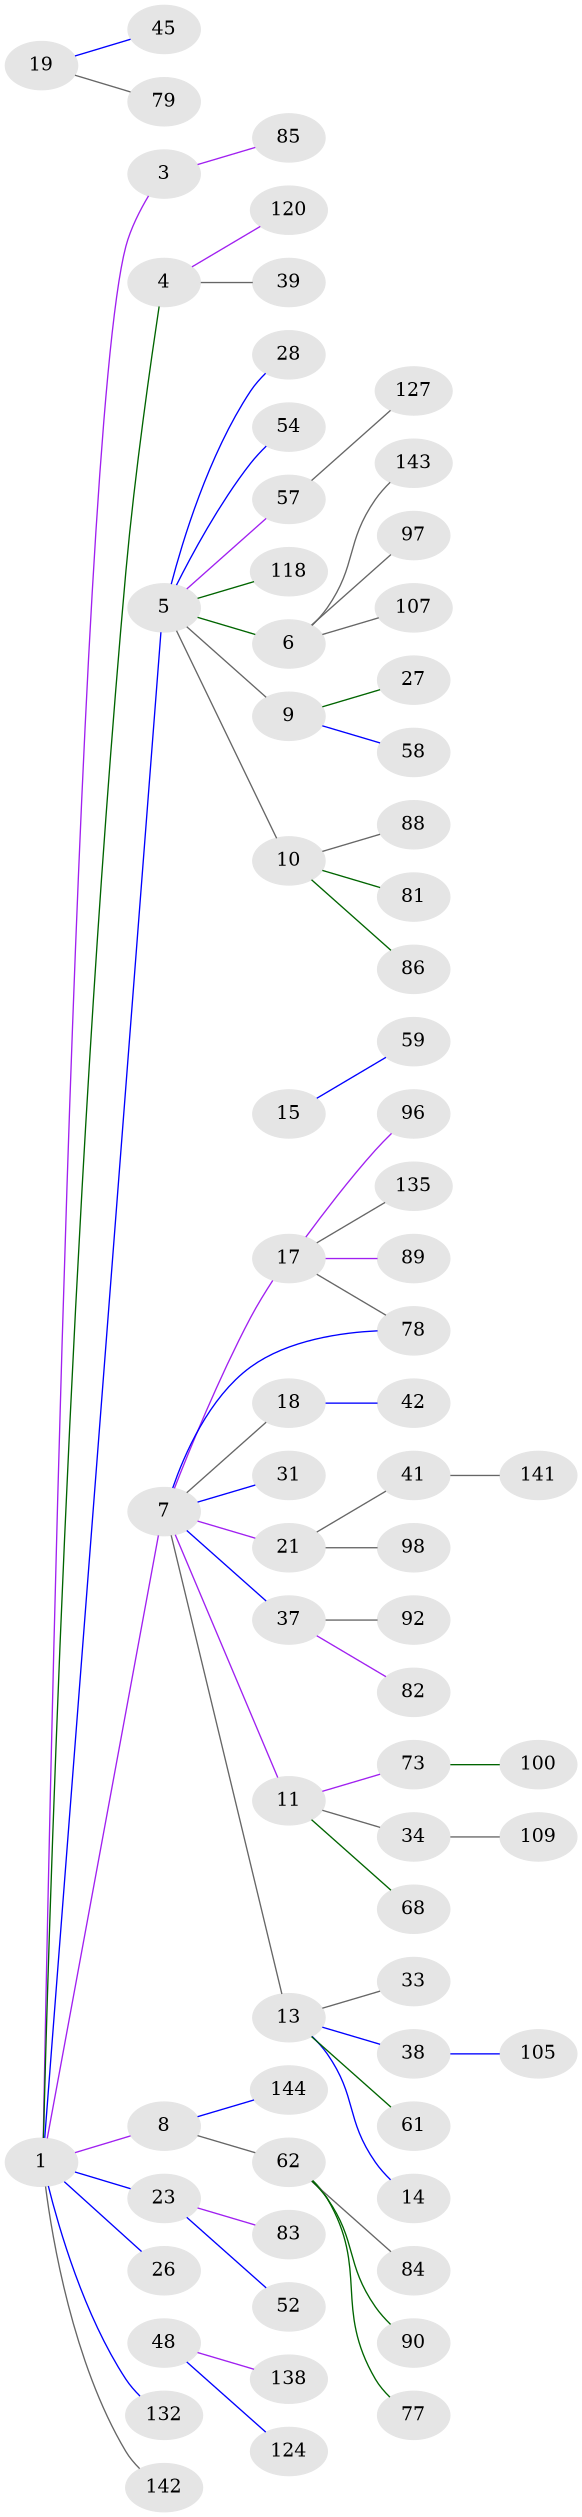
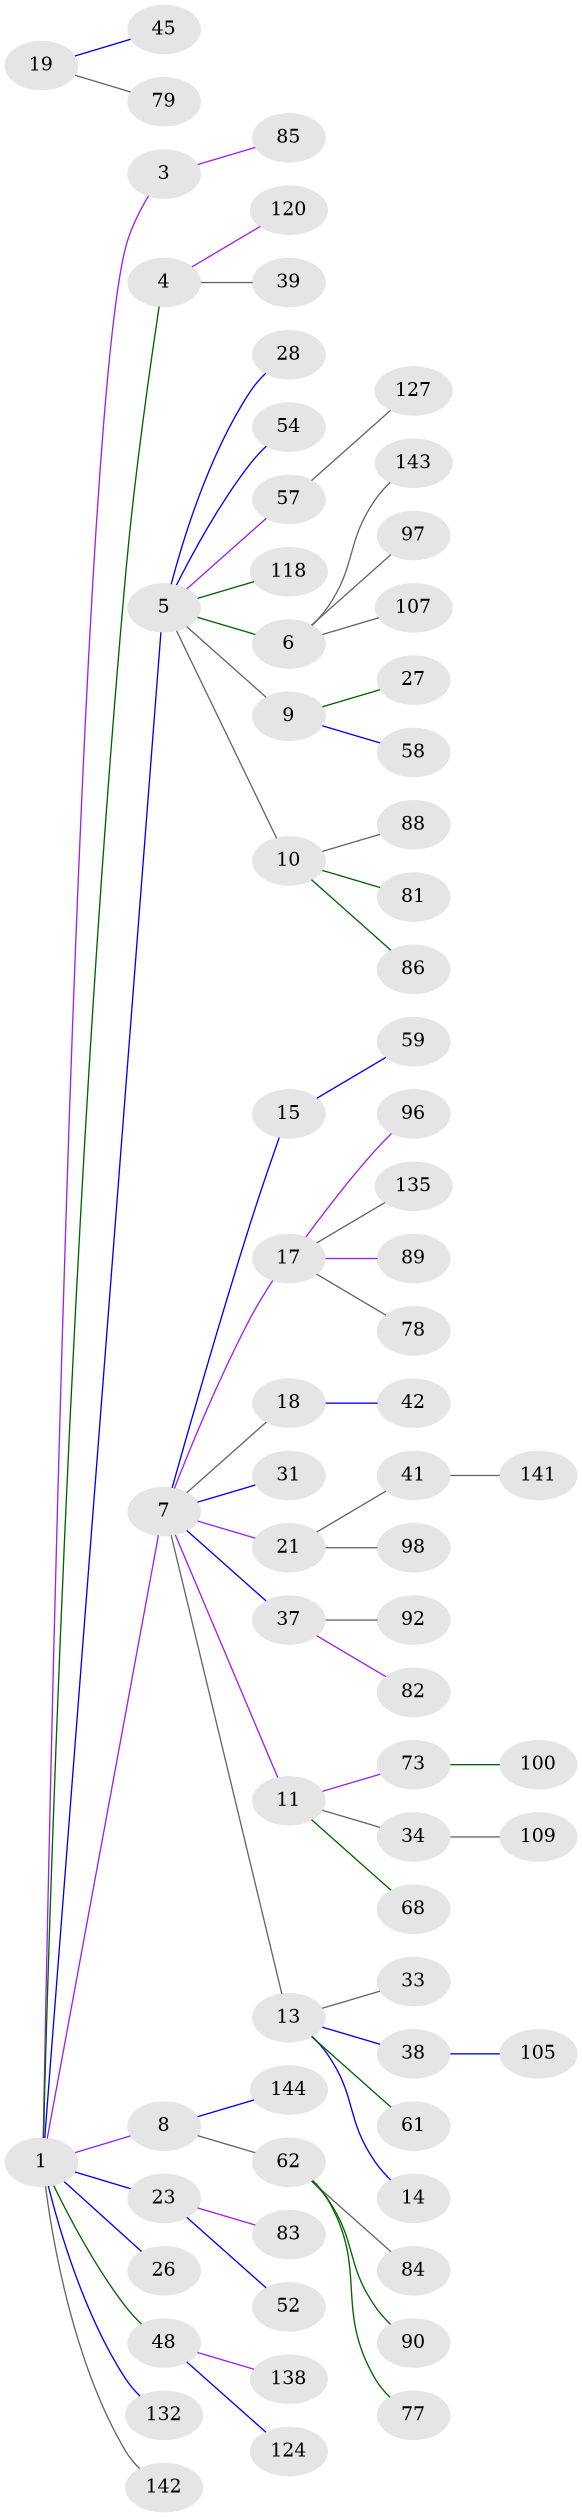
  graph {
    rankdir=LR
    node [color=gray90 style=filled]
    edge [color=gray40]
    1 [super="+2"]
    3
    4
    5 [super="+24"]
    7 [super="+75"]
    8 [super="+69"]
    23 [super="+36+101+51"]
    26
    48
    132
    142
    85 [super="+129"]
    39 [super="+43"]
    120
    6
    9 [super="+25+67"]
    10 [super="+20+102+30"]
    28
    54
    57
    118 [super="+139"]
    11 [super="+29+12"]
    13 [super="+74+49+22"]
    15 [super="+16+44+80"]
    17 [super="+63+103+131+50"]
    18
    21
    31
    37 [super="+121"]
    62 [super="+72+64+76"]
    144
    52
    83
    124
    138
    97
    107 [super="+136"]
    143
    27 [super="+66+56+65"]
    58
    81 [super="+145"]
    86
    88 [super="+128"]
    127
    34 [super="+93"]
    68
    73 [super="+87"]
    14
    33
    38
    61
    59
    78
    89 [super="+106"]
    96 [super="+123"]
    135
    42
    41 [super="+94+70+53"]
    98 [super="+110"]
    82
    92
    77 [super="+134"]
    84
    90
    45 [super="+46+95"]
    19
    79 [super="+117"]
    109
    100
    105 [super="+115"]
    141
    1 -- 3 [color=purple]
    1 -- 4 [color=darkgreen]
    1 -- 5 [color=blue]
    1 -- 7 [color=purple]
    1 -- 8 [color=purple]
    1 -- 23 [color=blue]
    1 -- 26 [color=blue]
+   1 -- 48 [color=darkgreen]
    1 -- 132 [color=blue]
    1 -- 142
    3 -- 85 [color=purple]
    4 -- 39
    4 -- 120 [color=purple]
    5 -- 6 [color=darkgreen]
    5 -- 9
    5 -- 10
    5 -- 28 [color=blue]
    5 -- 54 [color=blue]
    5 -- 57 [color=purple]
    5 -- 118 [color=darkgreen]
    7 -- 11 [color=purple]
    7 -- 13
-   7 -- 78 [color=blue]
+   7 -- 15 [color=blue]
    7 -- 17 [color=purple]
    7 -- 18
    7 -- 21 [color=purple]
    7 -- 31 [color=blue]
    7 -- 37 [color=blue]
    8 -- 62
    8 -- 144 [color=blue]
    23 -- 52 [color=blue]
    23 -- 83 [color=purple]
    48 -- 124 [color=blue]
    48 -- 138 [color=purple]
    6 -- 97
    6 -- 107
    6 -- 143
    9 -- 27 [color=darkgreen]
    9 -- 58 [color=blue]
    10 -- 81 [color=darkgreen]
    10 -- 86 [color=darkgreen]
    10 -- 88
    57 -- 127
    11 -- 34
    11 -- 68 [color=darkgreen]
    11 -- 73 [color=purple]
    13 -- 14 [color=blue]
    13 -- 33
    13 -- 38 [color=blue]
    13 -- 61 [color=darkgreen]
    15 -- 59 [color=blue]
    17 -- 78
    17 -- 89 [color=purple]
    17 -- 96 [color=purple]
    17 -- 135
    18 -- 42 [color=blue]
    21 -- 41
    21 -- 98
    37 -- 82 [color=purple]
    37 -- 92
    62 -- 77 [color=darkgreen]
    62 -- 84
    62 -- 90 [color=darkgreen]
    34 -- 109
    73 -- 100 [color=darkgreen]
    38 -- 105 [color=blue]
    41 -- 141
    19 -- 45 [color=blue]
    19 -- 79
  }
